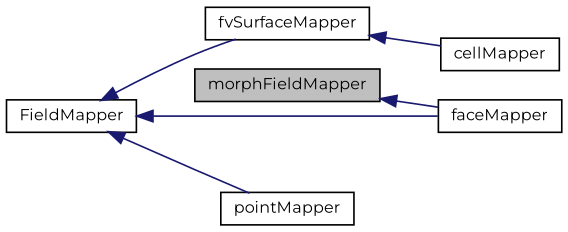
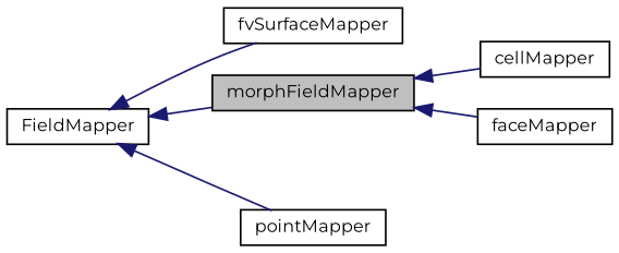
  digraph {
    fontname=Montserrat
    rankdir=LR
    node [color=black fontname=Montserrat fontsize=10 shape=record]
    edge [color=midnightblue dir=back fontname=Montserrat fontsize=10 labelfontname=FreeSans labelfontsize=10 style=solid]
    n1 [fillcolor=grey75 fontcolor=black height=0.2 label=morphFieldMapper style=filled width=0.4]
    n2 [height=0.2 label=cellMapper width=0.4]
    n3 [height=0.2 label=faceMapper width=0.4]
    n4 [height=0.2 label=fvSurfaceMapper width=0.4]
    n5 [height=0.2 label=pointMapper width=0.4]
    n6 [height=0.2 label=FieldMapper width=0.4]
-   n4 -> n2
+   n1 -> n2
    n1 -> n3
-   n6 -> n3
+   n6 -> n1
    n6 -> n4
    n6 -> n5
  }
